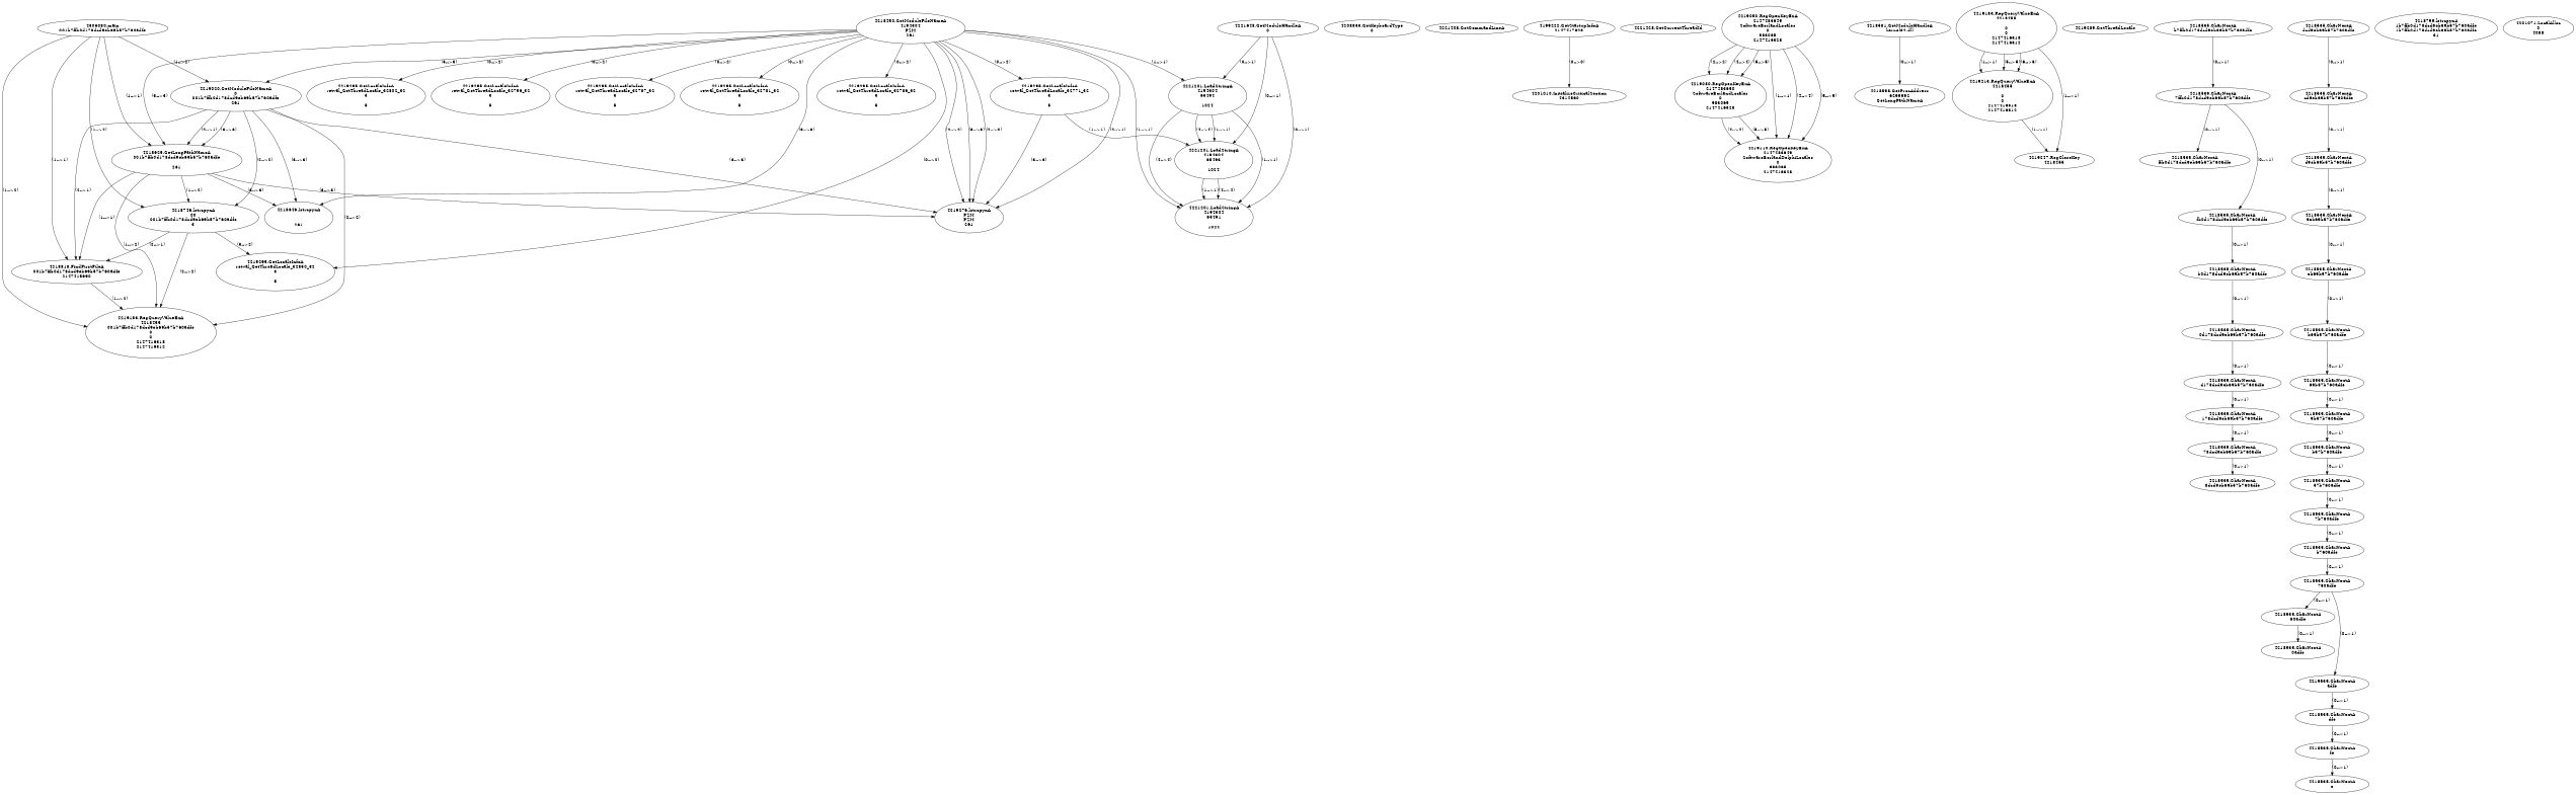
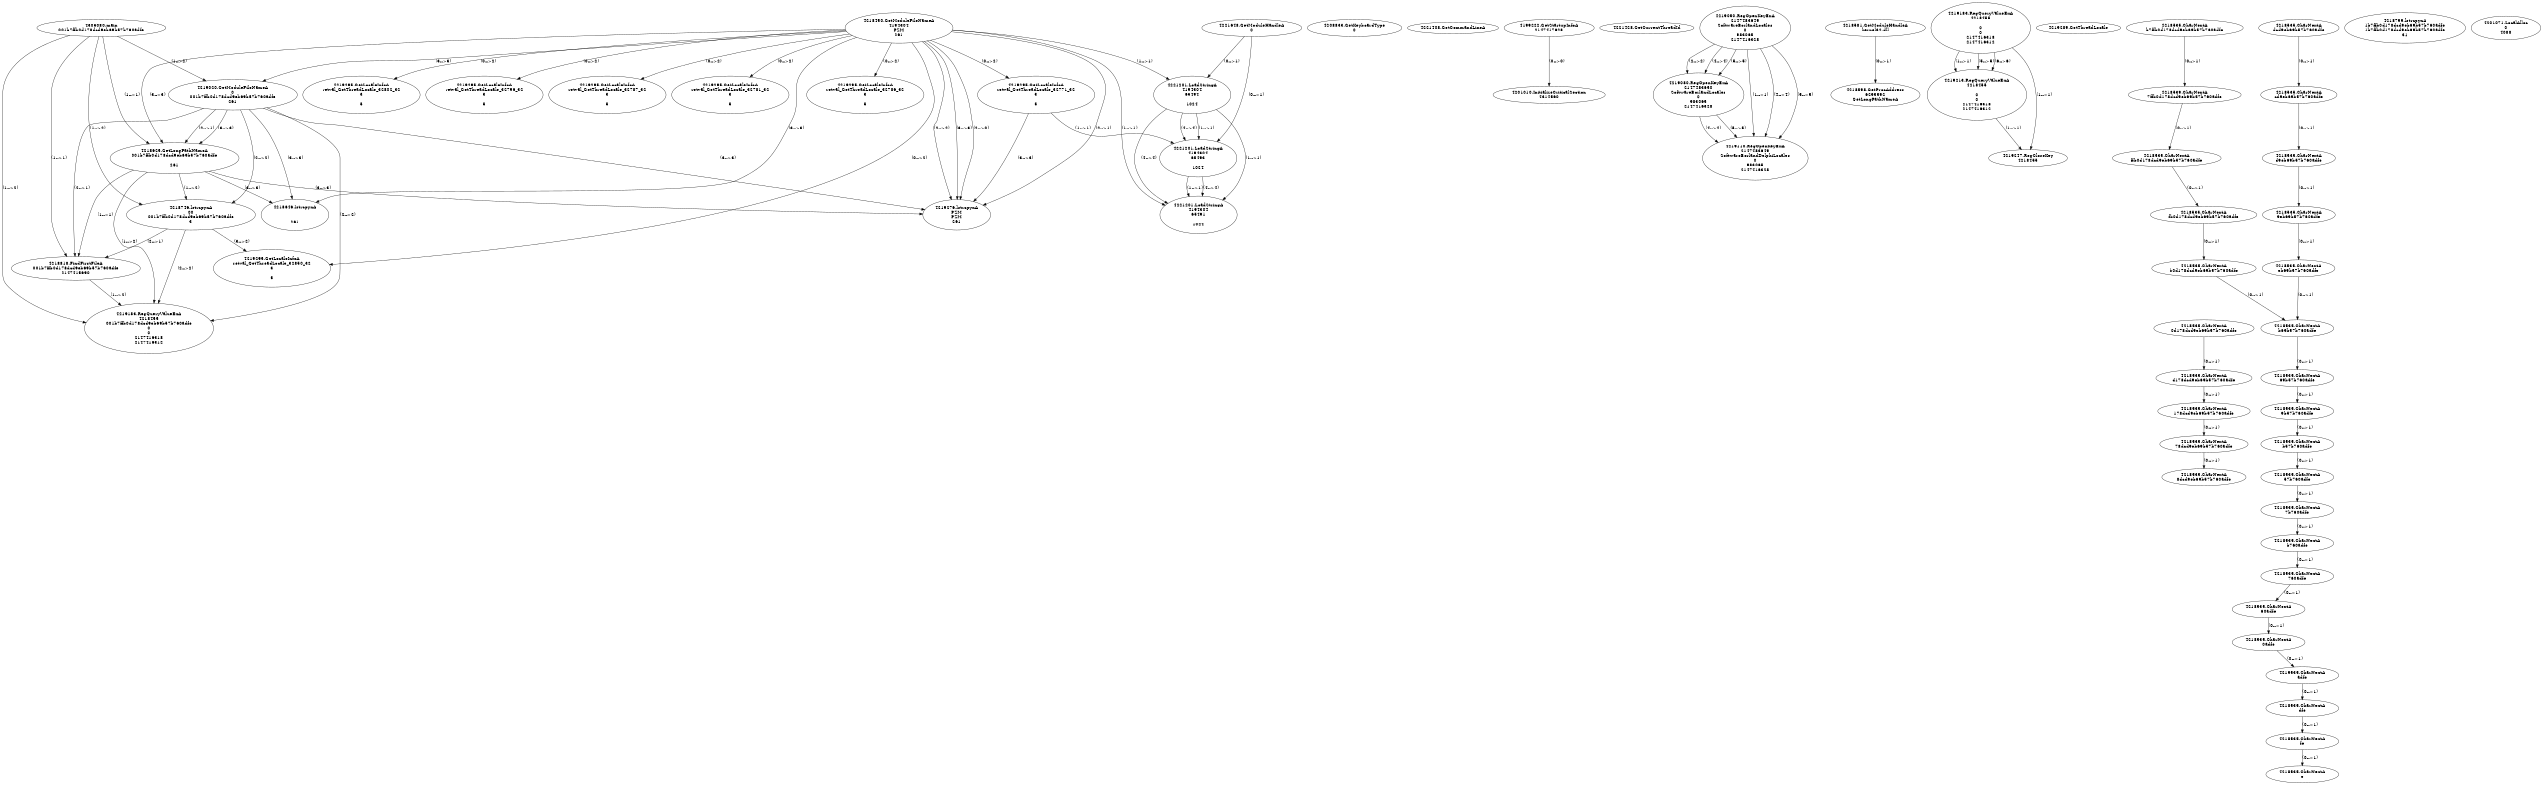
  digraph {
    n1 [label="4305080.main\n001b7ffb0d178dcd9eb69b57b760adfe"]
    n2 [label="4219020.GetModuleFileNameA\n0\n001b7ffb0d178dcd9eb69b57b760adfe\n261"]
    n3 [label="4218625.GetLongPathNameA\n001b7ffb0d178dcd9eb69b57b760adfe\n\n261"]
    n4 [label="4218746.lstrcpynA\n00\n001b7ffb0d178dcd9eb69b57b760adfe\n3"]
    n5 [label="4218818.FindFirstFileA\n001b7ffb0d178dcd9eb69b57b760adfe\n2147415690"]
    n6 [label="4219183.RegQueryValueExA\n4218455\n001b7ffb0d178dcd9eb69b57b760adfe\n0\n0\n2147416318\n2147416312"]
    n7 [label="4218646.lstrcpynA\n\n\n261"]
    n8 [label="4219276.lstrcpynA\nPZM\nPZM\n261"]
    n9 [label="4219295.GetLocaleInfoA\nretval_GetThreadLocale_32850_32\n3\n\n5"]
    n10 [label="4221648.GetModuleHandleA\n0"]
    n11 [label="4221201.LoadStringA\n4194304\n65494\n\n1024"]
    n12 [label="4221201.LoadStringA\n4194304\n65493\n\n1024"]
    n13 [label="4221201.LoadStringA\n4194304\n65491\n\n1024"]
    n14 [label="4218450.GetModuleFileNameA\n4194304\nPZM\n261"]
    n15 [label="4219295.GetLocaleInfoA\nretval_GetThreadLocale_32802_32\n3\n\n5"]
    n16 [label="4219295.GetLocaleInfoA\nretval_GetThreadLocale_32796_32\n3\n\n5"]
    n17 [label="4219295.GetLocaleInfoA\nretval_GetThreadLocale_32787_32\n3\n\n5"]
    n18 [label="4219295.GetLocaleInfoA\nretval_GetThreadLocale_32781_32\n3\n\n5"]
    n19 [label="4219295.GetLocaleInfoA\nretval_GetThreadLocale_32771_32\n3\n\n5"]
    n20 [label="4219295.GetLocaleInfoA\nretval_GetThreadLocale_32786_32\n3\n\n5"]
    n21 [label="4208833.GetKeyboardType\n0"]
    n22 [label="4221408.GetCommandLineA\n"]
    n23 [label="4199222.GetStartupInfoA\n2147417628"]
    n24 [label="4201010.InitializeCriticalSection\n4314560"]
    n25 [label="4221428.GetCurrentThreadId\n"]
    n26 [label="4219050.RegOpenKeyExA\n2147483649\nSoftware\Borland\Locales\n0\n983065\n2147416328"]
    n27 [label="4219080.RegOpenKeyExA\n2147483650\nSoftware\Borland\Locales\n0\n983065\n2147416328"]
    n28 [label="4219110.RegOpenKeyExA\n2147483649\nSoftware\Borland\Delphi\Locales\n0\n983065\n2147416328"]
    n29 [label="4218581.GetModuleHandleA\nkernel32.dll"]
    n30 [label="4218598.GetProcAddress\n6295592\nGetLongPathNameA"]
    n31 [label="4219183.RegQueryValueExA\n4218455\n\n0\n0\n2147416318\n2147416312"]
    n32 [label="4219213.RegQueryValueExA\n4218455\n\n0\n0\n2147416318\n2147416312"]
    n33 [label="4219247.RegCloseKey\n4218455"]
    n34 [label="4219289.GetThreadLocale\n"]
    n35 [label="4218535.CharNextA\nb7ffb0d178dcd9eb69b57b760adfe"]
    n36 [label="4218539.CharNextA\n7ffb0d178dcd9eb69b57b760adfe"]
    n37 [label="4218535.CharNextA\nffb0d178dcd9eb69b57b760adfe"]
    n38 [label="4218535.CharNextA\nfb0d178dcd9eb69b57b760adfe"]
    n39 [label="4218535.CharNextA\nb0d178dcd9eb69b57b760adfe"]
    n40 [label="4218535.CharNextA\n0d178dcd9eb69b57b760adfe"]
    n41 [label="4218535.CharNextA\nd178dcd9eb69b57b760adfe"]
    n42 [label="4218535.CharNextA\n178dcd9eb69b57b760adfe"]
    n43 [label="4218535.CharNextA\n78dcd9eb69b57b760adfe"]
    n44 [label="4218535.CharNextA\n8dcd9eb69b57b760adfe"]
    n45 [label="4218535.CharNextA\ndcd9eb69b57b760adfe"]
    n46 [label="4218535.CharNextA\ncd9eb69b57b760adfe"]
    n47 [label="4218535.CharNextA\nd9eb69b57b760adfe"]
    n48 [label="4218535.CharNextA\n9eb69b57b760adfe"]
    n49 [label="4218535.CharNextA\neb69b57b760adfe"]
    n50 [label="4218535.CharNextA\nb69b57b760adfe"]
    n51 [label="4218535.CharNextA\n69b57b760adfe"]
    n52 [label="4218535.CharNextA\n9b57b760adfe"]
    n53 [label="4218535.CharNextA\nb57b760adfe"]
    n54 [label="4218535.CharNextA\n57b760adfe"]
    n55 [label="4218535.CharNextA\n7b760adfe"]
    n56 [label="4218535.CharNextA\nb760adfe"]
    n57 [label="4218535.CharNextA\n760adfe"]
    n58 [label="4218535.CharNextA\n60adfe"]
    n59 [label="4218535.CharNextA\n0adfe"]
    n60 [label="4219535.CharNextA\nadfe"]
    n61 [label="4218535.CharNextA\ndfe"]
    n62 [label="4218535.CharNextA\nfe"]
    n63 [label="4218535.CharNextA\ne"]
    n64 [label="4218799.lstrcpynA\n1b7ffb0d178dcd9eb69b57b760adfe\n1b7ffb0d178dcd9eb69b57b760adfe\n31"]
    n65 [label="4201071.LocalAlloc\n0\n4088"]
    n1 -> n2 [label="(1-->2)"]
    n1 -> n3 [label="(1-->1)"]
    n1 -> n4 [label="(1-->2)"]
    n1 -> n5 [label="(1-->1)"]
    n1 -> n6 [label="(1-->2)"]
    n2 -> n3 [label="(2-->1)"]
    n2 -> n3 [label="(3-->3)"]
    n2 -> n4 [label="(2-->2)"]
    n2 -> n5 [label="(2-->1)"]
    n2 -> n6 [label="(2-->2)"]
    n2 -> n7 [label="(3-->3)"]
    n2 -> n8 [label="(3-->3)"]
    n3 -> n4 [label="(1-->2)"]
    n3 -> n5 [label="(1-->1)"]
    n3 -> n6 [label="(1-->2)"]
    n3 -> n7 [label="(3-->3)"]
    n3 -> n8 [label="(3-->3)"]
    n4 -> n5 [label="(2-->1)"]
    n4 -> n6 [label="(2-->2)"]
    n4 -> n9 [label="(3-->2)"]
    n5 -> n6 [label="(1-->2)"]
    n10 -> n11 [label="(0-->1)"]
    n10 -> n12 [label="(0-->1)"]
-   n10 -> n13 [label="(0-->1)"]
    n11 -> n12 [label="(1-->1)"]
    n11 -> n12 [label="(4-->4)"]
    n11 -> n13 [label="(1-->1)"]
    n11 -> n13 [label="(4-->4)"]
    n12 -> n13 [label="(1-->1)"]
    n12 -> n13 [label="(4-->4)"]
    n14 -> n2 [label="(3-->3)"]
    n14 -> n3 [label="(3-->3)"]
    n14 -> n7 [label="(3-->3)"]
    n14 -> n8 [label="(2-->1)"]
    n14 -> n8 [label="(2-->2)"]
    n14 -> n8 [label="(3-->3)"]
    n14 -> n8 [label="(2-->0)"]
    n14 -> n9 [label="(0-->2)"]
    n14 -> n11 [label="(1-->1)"]
    n14 -> n13 [label="(1-->1)"]
    n14 -> n15 [label="(0-->2)"]
    n14 -> n16 [label="(0-->2)"]
    n14 -> n17 [label="(0-->2)"]
    n14 -> n18 [label="(0-->2)"]
    n14 -> n19 [label="(0-->2)"]
    n14 -> n20 [label="(0-->2)"]
    n19 -> n8 [label="(3-->3)"]
    n19 -> n12 [label="(1-->1)"]
    n23 -> n24 [label="(0-->0)"]
    n26 -> n27 [label="(2-->2)"]
    n26 -> n27 [label="(4-->4)"]
    n26 -> n27 [label="(5-->5)"]
    n26 -> n28 [label="(1-->1)"]
    n26 -> n28 [label="(4-->4)"]
    n26 -> n28 [label="(5-->5)"]
    n27 -> n28 [label="(4-->4)"]
    n27 -> n28 [label="(5-->5)"]
    n29 -> n30 [label="(0-->1)"]
    n31 -> n32 [label="(1-->1)"]
    n31 -> n32 [label="(5-->5)"]
    n31 -> n32 [label="(6-->6)"]
    n31 -> n33 [label="(1-->1)"]
    n32 -> n33 [label="(1-->1)"]
    n35 -> n36 [label="(0-->1)"]
    n36 -> n37 [label="(0-->1)"]
-   n36 -> n38 [label="(0-->1)"]
+   n37 -> n38 [label="(0-->1)"]
    n38 -> n39 [label="(0-->1)"]
-   n39 -> n40 [label="(0-->1)"]
+   n39 -> n50 [label="(0-->1)"]
    n40 -> n41 [label="(0-->1)"]
    n41 -> n42 [label="(0-->1)"]
    n42 -> n43 [label="(0-->1)"]
    n43 -> n44 [label="(0-->1)"]
    n45 -> n46 [label="(0-->1)"]
    n46 -> n47 [label="(0-->1)"]
    n47 -> n48 [label="(0-->1)"]
    n48 -> n49 [label="(0-->1)"]
    n49 -> n50 [label="(0-->1)"]
    n50 -> n51 [label="(0-->1)"]
    n51 -> n52 [label="(0-->1)"]
    n52 -> n53 [label="(0-->1)"]
    n53 -> n54 [label="(0-->1)"]
    n54 -> n55 [label="(0-->1)"]
    n55 -> n56 [label="(0-->1)"]
    n56 -> n57 [label="(0-->1)"]
    n57 -> n58 [label="(0-->1)"]
    n58 -> n59 [label="(0-->1)"]
-   n57 -> n60 [label="(0-->1)"]
+   n59 -> n60 [label="(0-->1)"]
    n60 -> n61 [label="(0-->1)"]
    n61 -> n62 [label="(0-->1)"]
    n62 -> n63 [label="(0-->1)"]
  }
